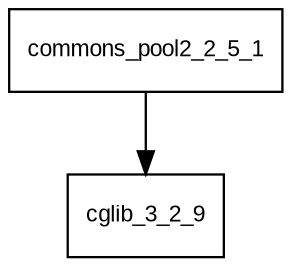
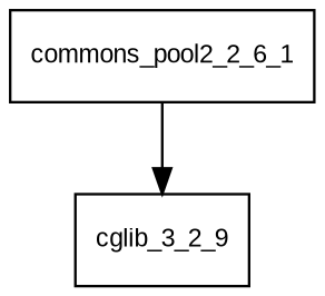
  digraph {
    fontname="Liberation Sans"
    node [fontsize=10.0 shape=box fontname="Liberation Sans"]
-   commons_pool2_2_6_1 [label=commons_pool2_2_5_1]
+   commons_pool2_2_6_1
    cglib_3_2_9
    commons_pool2_2_6_1 -> cglib_3_2_9 [fontname="Liberation Sans"]
  }
